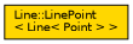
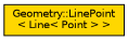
  digraph {
    rankdir=TB
-   n1 [color=black fillcolor=gold fontname=Helvetica fontsize=10 height=0.2 label="Line::LinePoint\l\< Line\< Point \> \>" shape=record style=filled width=0.4]
+   n1 [color=black fillcolor=gold fontname=Helvetica fontsize=10 height=0.2 label="Geometry::LinePoint\l\< Line\< Point \> \>" shape=record style=filled width=0.4]
  }
